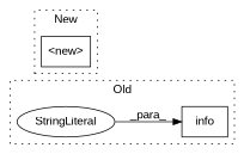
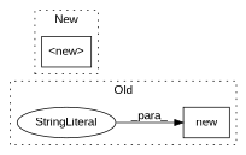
  digraph {
    rankdir=LR
    fontname="Liberation Sans"
    node [shape=box fontname="Liberation Sans"]
-   n1 [a=32 l="5,1" label=info s="2217,2283"]
+   n1 [a=32 l="5,1" label=new s="2217,2283"]
    n2 [a=45 l=43 label=StringLiteral s=2222 shape=ellipse]
    n3 [a=14 l=17 label="<new>" s=3328]
    subgraph cluster_1 {
      label=Old
      style=dotted
      n1
      n2
    }
    subgraph cluster_2 {
      label=New
      style=dotted
      n3
    }
    n2 -> n1 [label=_para_ fontname="Liberation Sans"]
  }
